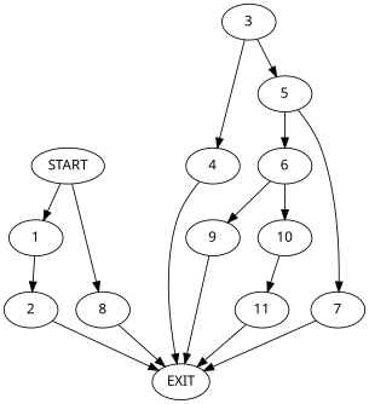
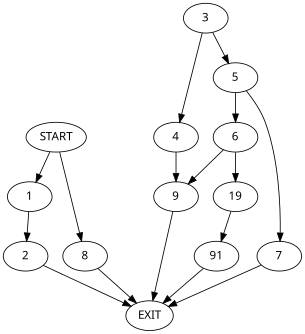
  digraph {
    fontname="Noto Sans"
    node [fontname="Noto Sans"]
    edge [fontname="Noto Sans"]
    n1 [label=START]
    1
    8
    2
    n5 [label=EXIT]
    3
    4
    5
    6
    7
    9
-   10
-   11
+   10 [label=19]
+   11 [label=91]
    n1 -> 1
    n1 -> 8
    1 -> 2
    8 -> n5
    2 -> n5
    3 -> 4
    3 -> 5
-   4 -> n5
+   4 -> 9
    5 -> 6
    5 -> 7
    6 -> 9
    6 -> 10
    7 -> n5
    9 -> n5
    10 -> 11
    11 -> n5
  }
